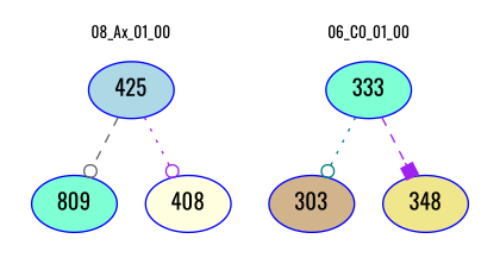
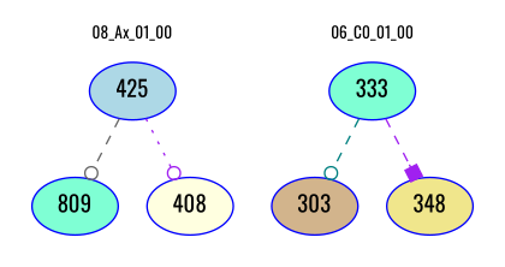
  digraph {
    fontname=Oswald
    node [color=blue fillcolor=aquamarine fontname=Oswald style=filled]
    edge [arrowhead=odot color=purple fontname=Oswald style=dashed]
    n1 [fillcolor=lightblue label=425]
    n2 [label=809]
    n3 [fillcolor=lightyellow label=408]
    n4 [label=333]
    n5 [fillcolor=tan label=303]
    n6 [fillcolor=khaki label=348]
    subgraph cluster_1 {
      color=white
      fontsize=10
      label="08_Ax_01_00"
      n1
      n2
      n3
    }
    subgraph cluster_2 {
      color=white
      fontsize=10
      label="06_C0_01_00"
      n4
      n5
      n6
    }
    n1 -> n2 [color=gray40]
    n1 -> n3 [style=dotted]
-   n4 -> n5 [color=teal style=dotted]
+   n4 -> n5 [color=teal]
    n4 -> n6 [arrowhead=box]
  }
